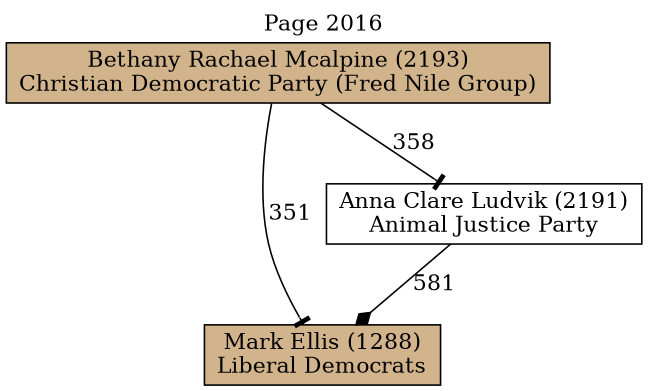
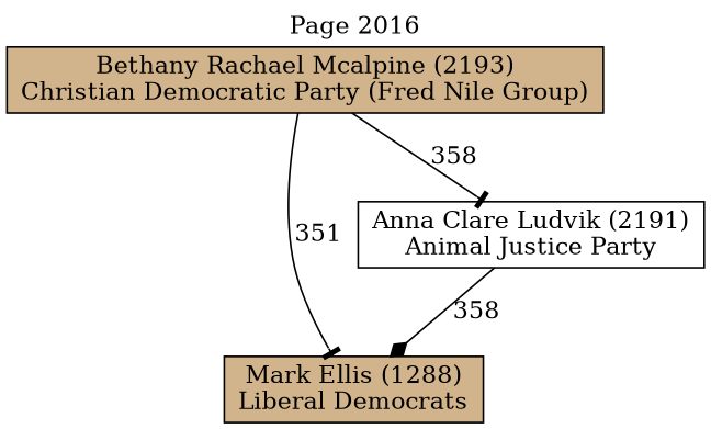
  digraph {
    label="Page 2016"
    labelloc=t
    mclimit=10
    node [shape=box style=filled fillcolor=tan]
    edge [arrowhead=tee]
    n1 [label="Mark Ellis (1288)\nLiberal Democrats"]
    n2 [label="Anna Clare Ludvik (2191)\nAnimal Justice Party" fillcolor=white]
    n3 [label="Bethany Rachael Mcalpine (2193)\nChristian Democratic Party (Fred Nile Group)"]
-   n2 -> n1 [label=581 arrowhead=diamond]
+   n2 -> n1 [label=358 arrowhead=diamond]
    n3 -> n1 [label=351]
    n3 -> n2 [label=358]
  }
